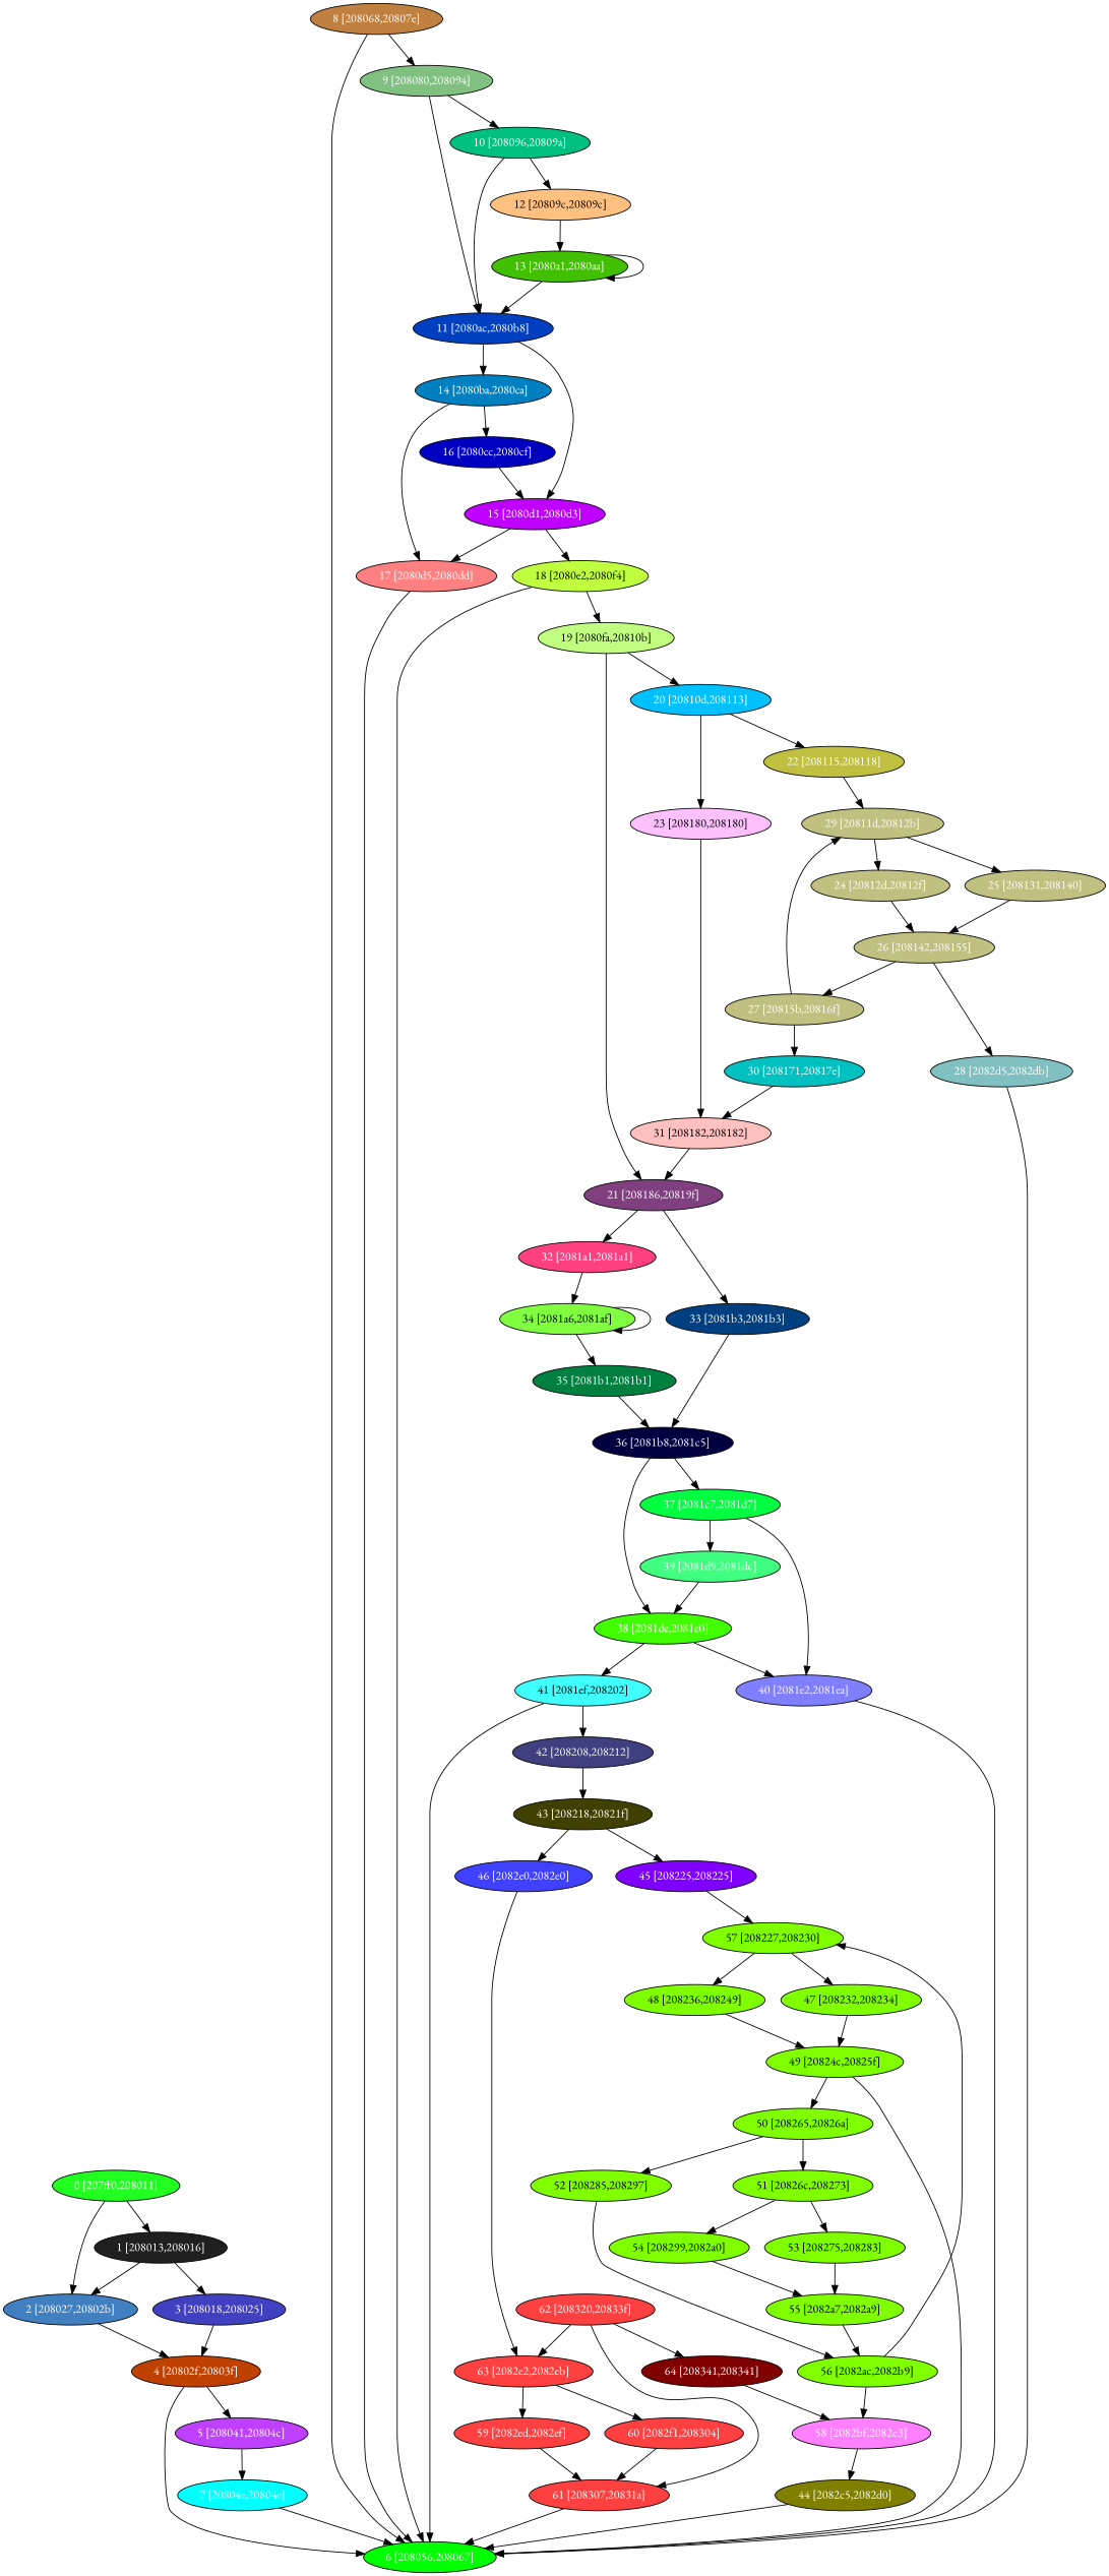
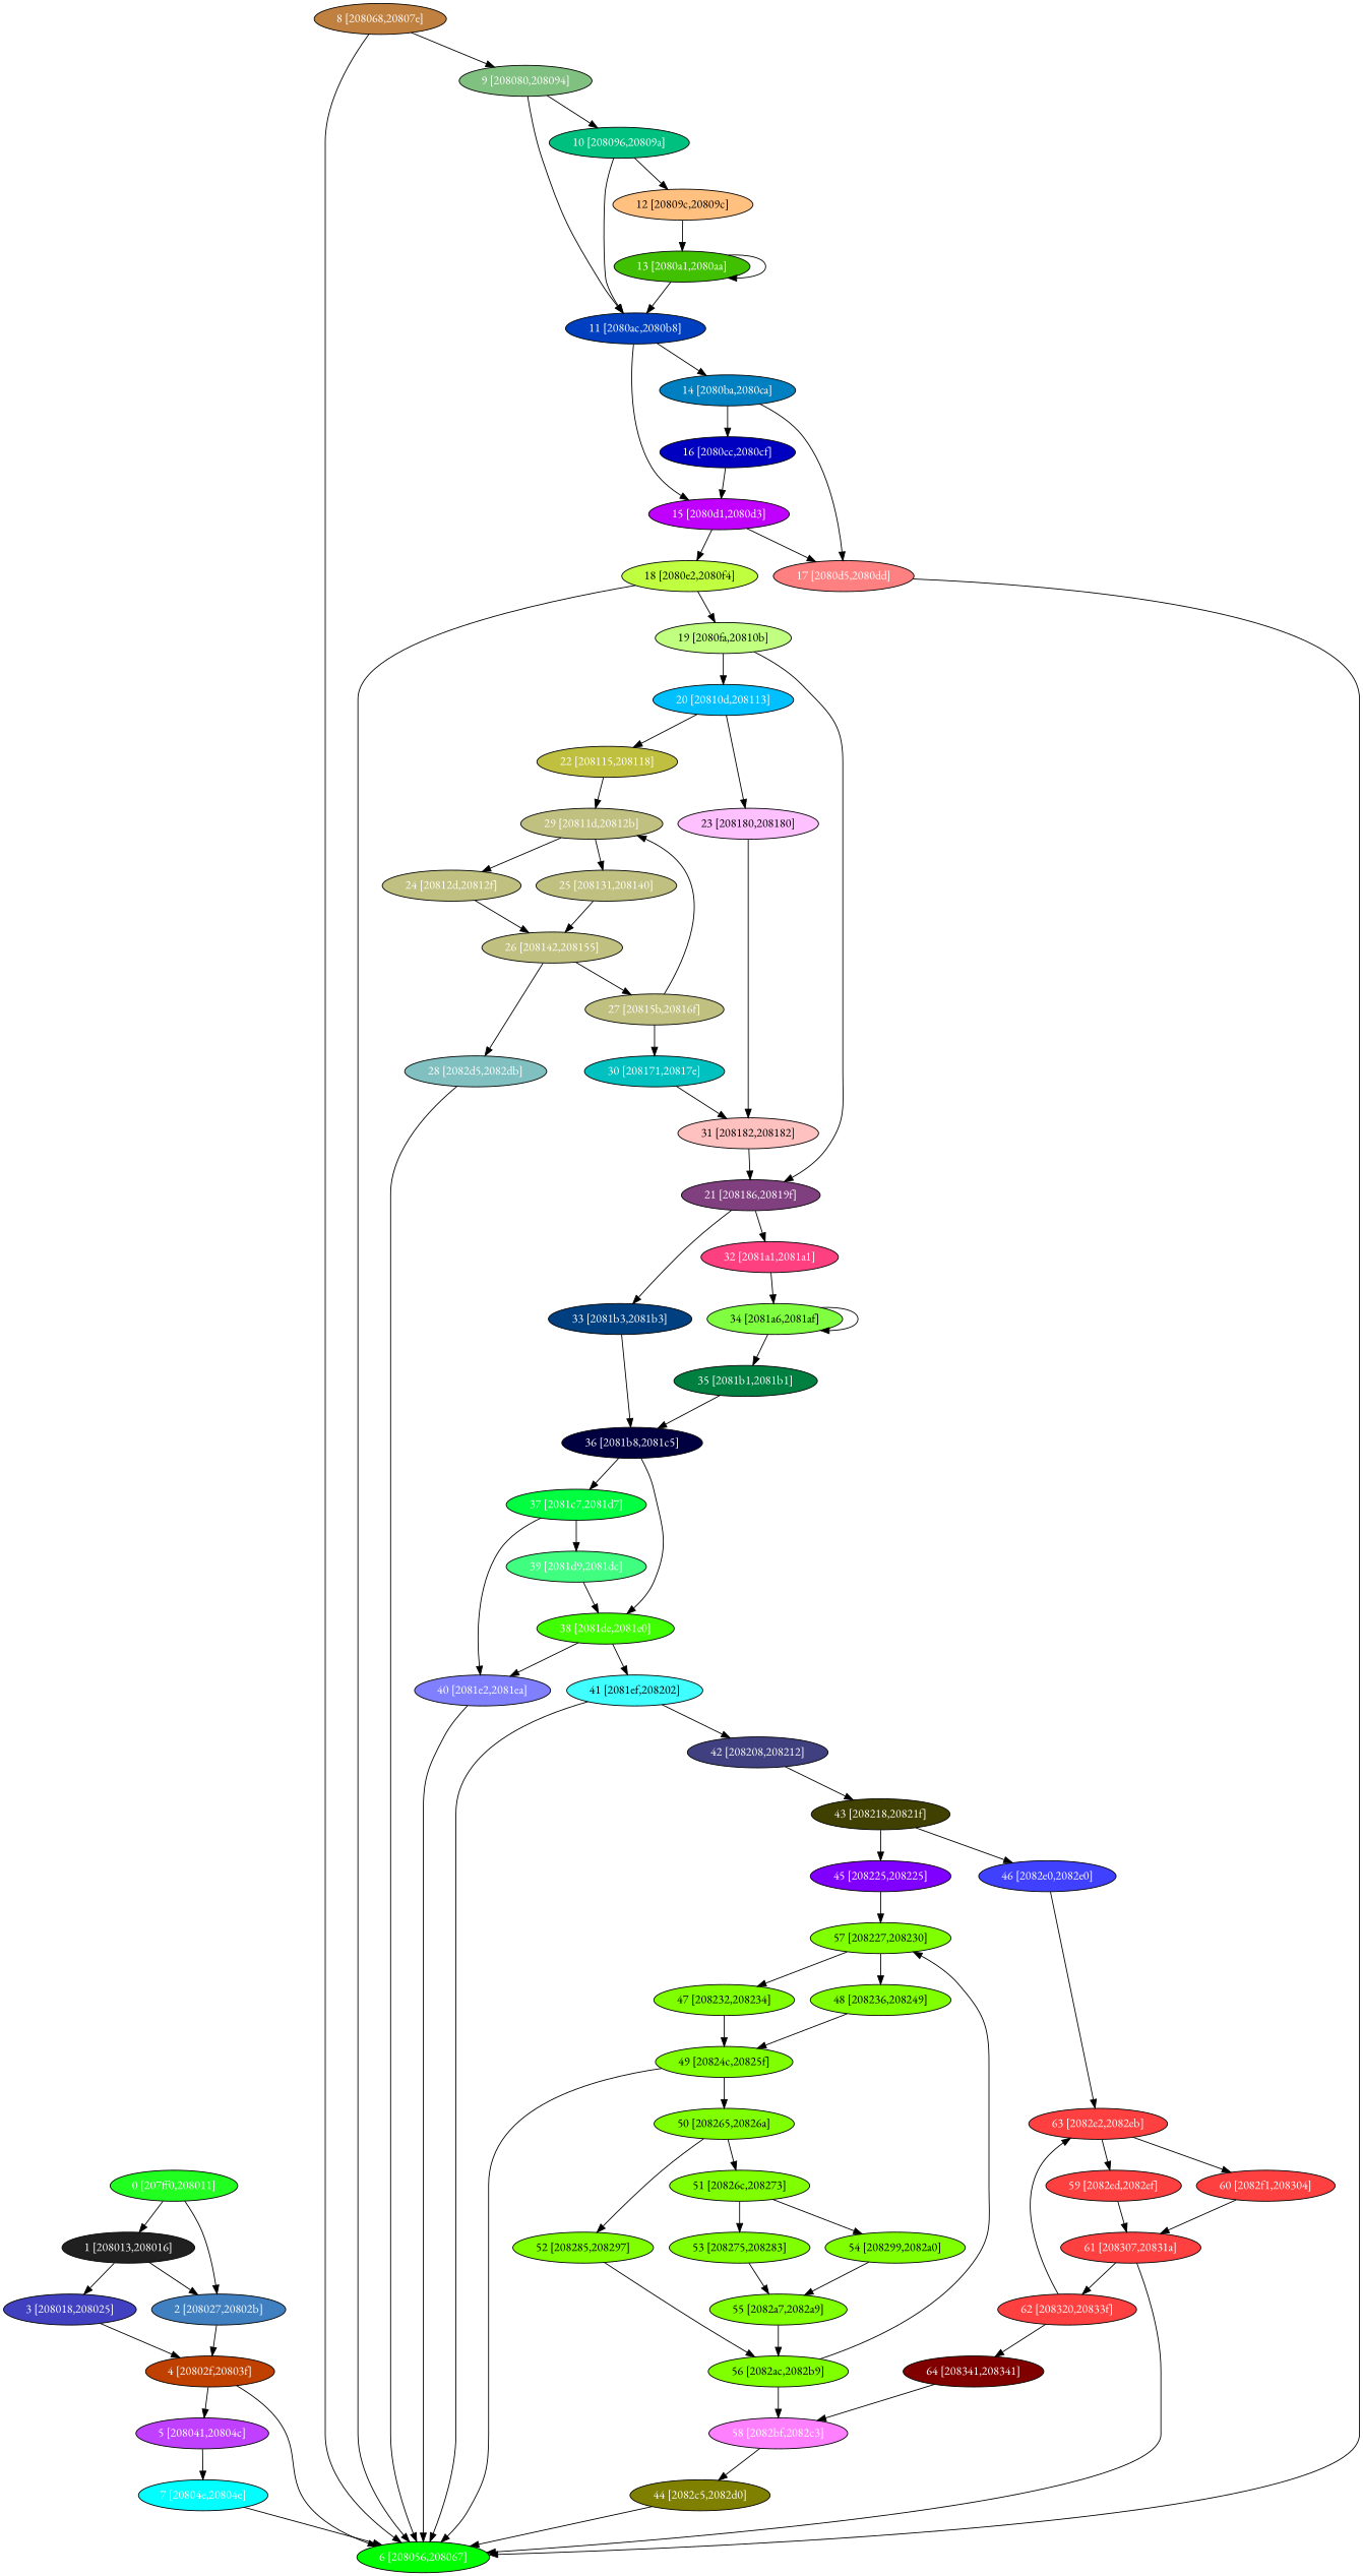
  digraph {
    fontname="EB Garamond"
    node [fillcolor="#80FF00" fontcolor="#ffffff" fontname="EB Garamond" shape=oval style=filled]
    edge [fontname="EB Garamond"]
    n1 [fillcolor="#20FF20" label="0 [207ff0,208011]"]
    n2 [fillcolor="#202020" label="1 [208013,208016]"]
    n3 [fillcolor="#4080C0" label="2 [208027,20802b]"]
    n4 [fillcolor="#4040C0" label="3 [208018,208025]"]
    n5 [fillcolor="#C04000" label="4 [20802f,20803f]"]
    n6 [fillcolor="#C040FF" label="5 [208041,20804c]"]
    n7 [fillcolor="#00FF00" label="6 [208056,208067]"]
    n8 [fillcolor="#00FFFF" label="7 [20804e,20804e]"]
    n9 [fillcolor="#C08040" label="8 [208068,20807e]"]
    n10 [fillcolor="#80C080" label="9 [208080,208094]"]
    n11 [fillcolor="#00C080" label="10 [208096,20809a]"]
    n12 [fillcolor="#0040C0" label="11 [2080ac,2080b8]"]
    n13 [fillcolor="#FFC080" fontcolor="#000000" label="12 [20809c,20809c]"]
    n14 [fillcolor="#0080C0" label="14 [2080ba,2080ca]"]
    n15 [fillcolor="#C000FF" label="15 [2080d1,2080d3]"]
    n16 [fillcolor="#40C000" label="13 [2080a1,2080aa]"]
    n17 [fillcolor="#0000C0" label="16 [2080cc,2080cf]"]
    n18 [fillcolor="#FF8080" label="17 [2080d5,2080dd]"]
    n19 [fillcolor="#C0FF40" fontcolor="#000000" label="18 [2080e2,2080f4]"]
    n20 [fillcolor="#C0FF80" fontcolor="#000000" label="19 [2080fa,20810b]"]
    n21 [fillcolor="#00C0FF" label="20 [20810d,208113]"]
    n22 [fillcolor="#804080" label="21 [208186,20819f]"]
    n23 [fillcolor="#C0C040" label="22 [208115,208118]"]
    n24 [fillcolor="#FFC0FF" fontcolor="#000000" label="23 [208180,208180]"]
    n25 [fillcolor="#FF4080" label="32 [2081a1,2081a1]"]
    n26 [fillcolor="#004080" label="33 [2081b3,2081b3]"]
    n27 [fillcolor="#C0C080" label="29 [20811d,20812b]"]
    n28 [fillcolor="#FFC0C0" fontcolor="#000000" label="31 [208182,208182]"]
    n29 [fillcolor="#80FF40" fontcolor="#000000" label="34 [2081a6,2081af]"]
    n30 [fillcolor="#000040" label="36 [2081b8,2081c5]"]
    n31 [fillcolor="#C0C080" label="24 [20812d,20812f]"]
    n32 [fillcolor="#C0C080" label="25 [208131,208140]"]
    n33 [fillcolor="#C0C080" label="26 [208142,208155]"]
    n34 [fillcolor="#C0C080" label="27 [20815b,20816f]"]
    n35 [fillcolor="#80C0C0" label="28 [2082d5,2082db]"]
    n36 [fillcolor="#00C0C0" label="30 [208171,20817e]"]
    n37 [fillcolor="#008040" label="35 [2081b1,2081b1]"]
    n38 [fillcolor="#00FF40" label="37 [2081c7,2081d7]"]
    n39 [fillcolor="#40FF00" label="38 [2081de,2081e0]"]
    n40 [fillcolor="#40FF80" label="39 [2081d9,2081dc]"]
    n41 [fillcolor="#8080FF" label="40 [2081e2,2081ea]"]
    n42 [fillcolor="#40FFFF" fontcolor="#000000" label="41 [2081ef,208202]"]
    n43 [fillcolor="#404080" label="42 [208208,208212]"]
    n44 [fillcolor="#404000" label="43 [208218,20821f]"]
    n45 [fillcolor="#8000FF" label="45 [208225,208225]"]
    n46 [fillcolor="#4040FF" label="46 [2082e0,2082e0]"]
    n47 [fillcolor="#808000" label="44 [2082c5,2082d0]"]
    n48 [fontcolor="#000000" label="57 [208227,208230]"]
    n49 [fillcolor="#FF4040" label="63 [2082e2,2082eb]"]
    n50 [fontcolor="#000000" label="47 [208232,208234]"]
    n51 [fontcolor="#000000" label="48 [208236,208249]"]
    n52 [fillcolor="#FF4040" label="59 [2082ed,2082ef]"]
    n53 [fillcolor="#FF4040" label="60 [2082f1,208304]"]
    n54 [fontcolor="#000000" label="49 [20824c,20825f]"]
    n55 [fontcolor="#000000" label="50 [208265,20826a]"]
    n56 [fontcolor="#000000" label="51 [20826c,208273]"]
    n57 [fontcolor="#000000" label="52 [208285,208297]"]
    n58 [fontcolor="#000000" label="53 [208275,208283]"]
    n59 [fontcolor="#000000" label="54 [208299,2082a0]"]
    n60 [fontcolor="#000000" label="56 [2082ac,2082b9]"]
    n61 [fontcolor="#000000" label="55 [2082a7,2082a9]"]
    n62 [fillcolor="#FF80FF" label="58 [2082bf,2082c3]"]
    n63 [fillcolor="#FF4040" label="61 [208307,20831a]"]
    n64 [fillcolor="#FF4040" label="62 [208320,20833f]"]
    n65 [fillcolor="#800000" label="64 [208341,208341]"]
    n1 -> n2
    n1 -> n3
    n2 -> n3
    n2 -> n4
    n3 -> n5
    n4 -> n5
    n5 -> n6
    n5 -> n7
    n6 -> n8
    n8 -> n7
    n9 -> n7
    n9 -> n10
    n10 -> n11
    n10 -> n12
    n11 -> n12
    n11 -> n13
    n12 -> n14
    n12 -> n15
    n13 -> n16
    n14 -> n17
    n14 -> n18
    n15 -> n18
    n15 -> n19
    n16 -> n12
    n16 -> n16
    n17 -> n15
    n18 -> n7
    n19 -> n7
    n19 -> n20
    n20 -> n21
    n20 -> n22
    n21 -> n23
    n21 -> n24
    n22 -> n25
    n22 -> n26
    n23 -> n27
    n24 -> n28
    n25 -> n29
    n26 -> n30
    n27 -> n31
    n27 -> n32
    n28 -> n22
    n29 -> n29
    n29 -> n37
    n30 -> n38
    n30 -> n39
    n31 -> n33
    n32 -> n33
    n33 -> n34
    n33 -> n35
    n34 -> n27
    n34 -> n36
    n35 -> n7
    n36 -> n28
    n37 -> n30
    n38 -> n40
    n38 -> n41
    n39 -> n41
    n39 -> n42
    n40 -> n39
    n41 -> n7
    n42 -> n7
    n42 -> n43
    n43 -> n44
    n44 -> n45
    n44 -> n46
    n45 -> n48
    n46 -> n49
    n47 -> n7
    n48 -> n50
    n48 -> n51
    n49 -> n52
    n49 -> n53
    n50 -> n54
    n51 -> n54
    n52 -> n63
    n53 -> n63
    n54 -> n7
    n54 -> n55
    n55 -> n56
    n55 -> n57
    n56 -> n58
    n56 -> n59
    n57 -> n60
    n58 -> n61
    n59 -> n61
    n60 -> n48
    n60 -> n62
    n61 -> n60
    n62 -> n47
    n63 -> n7
-   n64 -> n63
+   n63 -> n64
    n64 -> n49
    n64 -> n65
    n65 -> n62
  }
